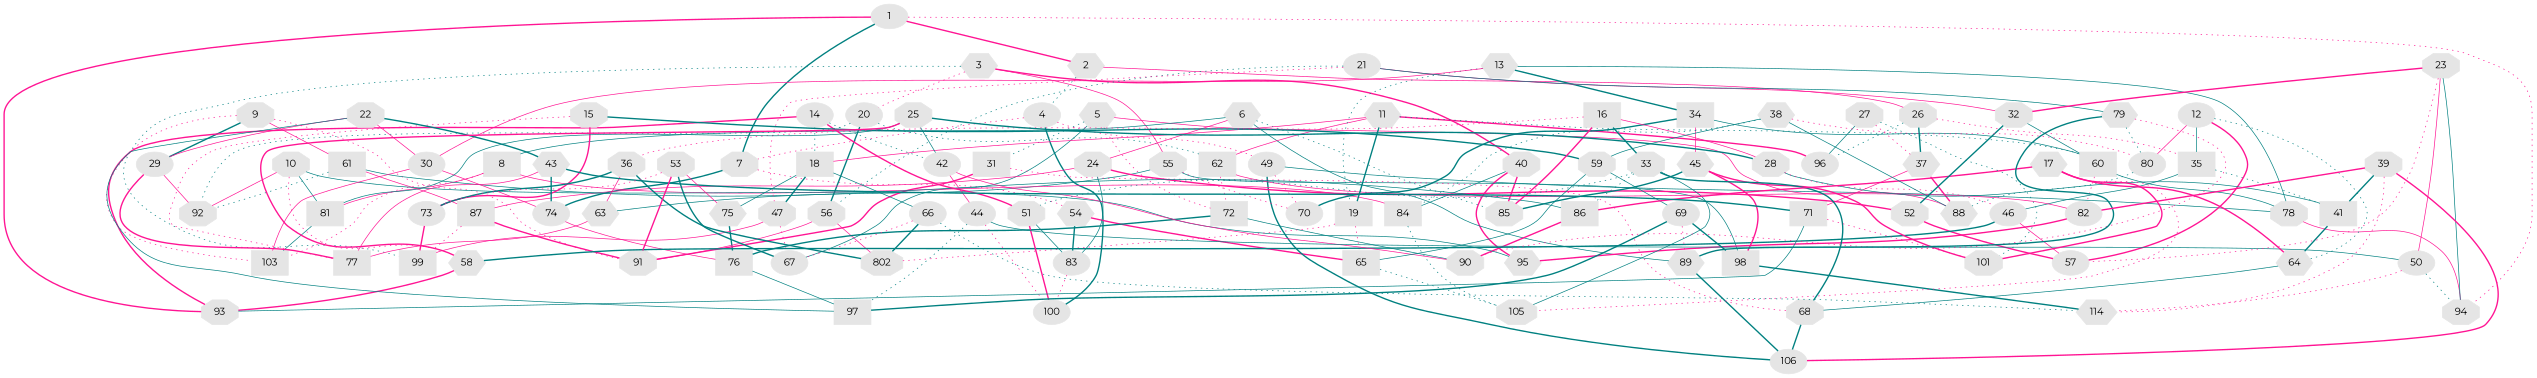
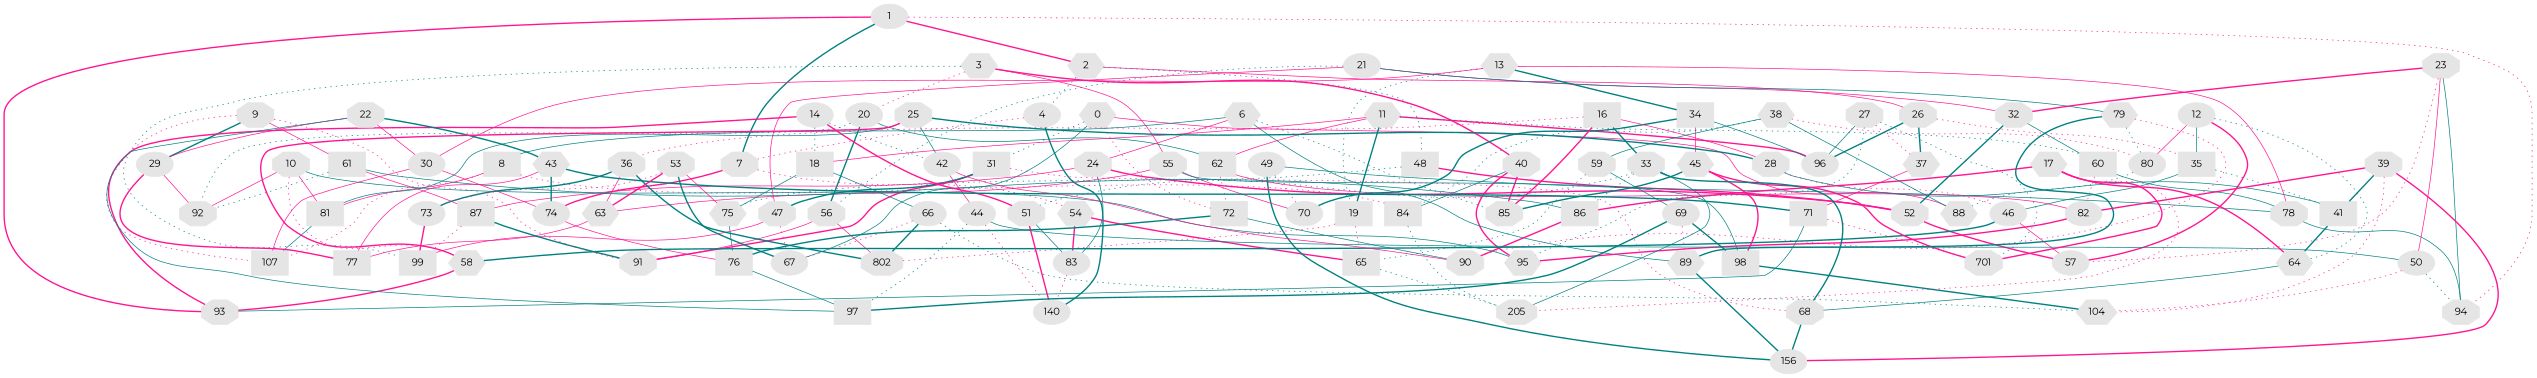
  graph {
    fontname=Montserrat
    node [color=gray90 fontname=Montserrat shape=octagon style=filled]
    edge [color=deeppink fontname=Montserrat style=solid]
    1 [shape=ellipse]
    2 [shape=hexagon]
    7
    93
    94
    4 [shape=ellipse]
    26
+   48 [shape=box]
    54 [shape=hexagon]
    74 [shape=ellipse]
    49 [shape=ellipse]
-   100 [shape=ellipse]
+   100 [shape=ellipse label=140]
    35 [shape=box]
    96 [shape=ellipse]
    37 [shape=hexagon]
    75 [shape=hexagon]
    52
    3 [shape=hexagon]
    20 [shape=ellipse]
    40
    55
    99 [shape=box]
    92
    62 [shape=box]
    56
    85
    84 [shape=box]
    95 [shape=hexagon]
    70 [shape=ellipse]
    63 [shape=hexagon]
    98 [shape=box]
    78
-   106 [shape=ellipse]
-   5 [shape=hexagon]
+   106 [shape=ellipse label=156]
+   5 [shape=hexagon label=0]
    31 [shape=box]
    67 [shape=ellipse]
    72 [shape=box]
    88 [shape=hexagon]
    91
    47
    68
    90
    76 [shape=box]
    6 [shape=hexagon]
    8 [shape=box]
    24
    89 [shape=hexagon]
    81 [shape=box]
-   103 [shape=box]
+   103 [shape=box label=107]
    83 [shape=ellipse]
    87 [shape=box]
    65 [shape=box]
-   105
+   105 [label=205]
    9
    29 [shape=ellipse]
    61 [shape=box]
    77 [shape=box]
    86 [shape=box]
    10
    58 [shape=hexagon]
    11 [shape=hexagon]
    18 [shape=box]
    19 [shape=box]
    60 [shape=box]
    66 [shape=ellipse]
    n66 [label=802]
    82 [shape=ellipse]
    12 [shape=ellipse]
    57 [shape=ellipse]
    64 [shape=hexagon]
    80 [shape=ellipse]
    41 [shape=box]
    46 [shape=ellipse]
    13 [shape=hexagon]
    30 [shape=ellipse]
    34 [shape=box]
    45 [shape=hexagon]
    14 [shape=ellipse]
    42 [shape=ellipse]
    51
    44 [shape=ellipse]
-   15
    59
    73 [shape=ellipse]
    69 [shape=ellipse]
    16 [shape=box]
    28
    33
    36
    17 [shape=hexagon]
-   101
-   104 [shape=hexagon label=114]
+   101 [label=701]
+   104 [shape=hexagon]
    21 [shape=ellipse]
    32
    79 [shape=hexagon]
    22
    43 [shape=hexagon]
    97 [shape=box]
    71 [shape=box]
    23
    50 [shape=ellipse]
    25
    27
    38 [shape=hexagon]
    39
    53
    1 -- 2 [style=bold]
    1 -- 7 [color=teal style=bold]
    1 -- 93 [style=bold]
    1 -- 94 [style=dotted]
    2 -- 4 [color=teal style=dotted]
    2 -- 26
+   2 -- 48 [color=teal style=dotted]
    7 -- 54 [style=dotted]
-   7 -- 74 [color=teal style=bold]
+   7 -- 74 [style=bold]
    4 -- 7 [style=dotted]
-   4 -- 49 [style=dotted]
    4 -- 100 [color=teal style=bold]
    26 -- 35 [style=dotted]
-   26 -- 96 [color=teal style=dotted]
+   26 -- 96 [color=teal style=bold]
    26 -- 37 [color=teal style=bold]
-   54 -- 83 [color=teal style=bold]
+   48 -- 75 [color=teal style=dotted]
+   48 -- 52 [style=bold]
+   54 -- 83 [style=bold]
    54 -- 65 [style=bold]
    74 -- 76
    49 -- 70 [style=dotted]
    49 -- 78 [color=teal]
    49 -- 106 [color=teal style=bold]
    35 -- 41 [color=teal style=dotted]
    35 -- 46 [color=teal]
-   37 -- 88 [style=bold]
    37 -- 71
-   75 -- 76 [color=teal style=bold]
+   75 -- 76 [color=teal]
    52 -- 57 [style=bold]
    3 -- 20 [style=dotted]
    3 -- 40 [style=bold]
    3 -- 55
    3 -- 99 [color=teal style=dotted]
    20 -- 92 [color=teal style=dotted]
-   20 -- 62 [color=teal style=dotted]
+   20 -- 62 [color=teal]
    20 -- 56 [color=teal style=bold]
    40 -- 85 [style=bold]
    40 -- 84 [color=teal]
    40 -- 95 [style=bold]
-   55 -- 70 [style=dotted]
-   55 -- 63 [color=teal]
+   55 -- 70
+   55 -- 63
    55 -- 98 [color=teal]
    62 -- 72 [style=dotted]
    62 -- 82
    56 -- 91
    56 -- n66
    84 -- 105 [color=teal style=dotted]
    63 -- 77
    98 -- 104 [color=teal style=bold]
-   78 -- 94
+   78 -- 94 [color=teal]
    5 -- 31 [color=teal style=dotted]
    5 -- 67 [color=teal]
    5 -- 72 [style=dotted]
    5 -- 88
    31 -- 91 [style=bold]
-   18 -- 47 [color=teal style=bold]
+   31 -- 47 [color=teal style=bold]
    31 -- 68 [style=dotted]
    72 -- 90 [color=teal]
    72 -- 76 [color=teal style=bold]
    47 -- 99
    47 -- 67 [style=dotted]
    68 -- 106 [color=teal style=bold]
    76 -- 97 [color=teal]
    6 -- 85 [color=teal style=dotted]
    6 -- 8 [color=teal]
    6 -- 24
    6 -- 89 [color=teal]
-   8 -- 84
+   8 -- 84 [style=dotted]
    8 -- 81
    8 -- 103 [style=dotted]
    24 -- 52 [style=bold]
    24 -- 83 [color=teal]
    24 -- 87
    89 -- 106 [color=teal style=bold]
    81 -- 103 [color=teal]
    83 -- 100 [style=dotted]
    87 -- 99 [style=dotted]
-   87 -- 91 [style=bold]
+   87 -- 91 [color=teal style=bold]
    65 -- 105 [color=teal style=dotted]
    9 -- 91 [style=dotted]
    9 -- 103 [style=dotted]
    9 -- 29 [color=teal style=bold]
    9 -- 61
    29 -- 92
    29 -- 77 [style=bold]
    61 -- 92 [color=teal style=dotted]
    61 -- 87
    61 -- 86 [color=teal]
    86 -- 90 [style=bold]
    10 -- 92
    10 -- 95 [color=teal]
-   10 -- 81 [color=teal]
+   10 -- 81
    10 -- 58 [style=dotted]
    58 -- 93 [style=bold]
    11 -- 96 [style=bold]
    11 -- 62
    11 -- 18
    11 -- 19 [color=teal style=bold]
    11 -- 60 [color=teal style=dotted]
    18 -- 75 [color=teal]
    18 -- 66 [color=teal]
    19 -- 65 [style=dotted]
    19 -- n66 [style=dotted]
    60 -- 78 [color=teal]
    60 -- 82 [style=dotted]
    66 -- 67 [style=dotted]
    66 -- n66 [color=teal style=bold]
    66 -- 104 [color=teal style=dotted]
    82 -- 95 [style=bold]
    12 -- 35 [color=teal]
    12 -- 57 [style=bold]
    12 -- 64 [color=teal style=dotted]
    12 -- 80
    64 -- 68 [color=teal]
    80 -- 88 [color=teal style=dotted]
    41 -- 64 [color=teal style=bold]
    46 -- 58 [color=teal style=bold]
    46 -- 57
-   13 -- 78 [color=teal]
+   13 -- 78
    13 -- 19 [color=teal style=dotted]
    13 -- 30
    13 -- 34 [color=teal style=bold]
    30 -- 74
    30 -- 103
-   34 -- 60 [color=teal]
+   34 -- 96 [color=teal]
    34 -- 70 [color=teal style=bold]
    34 -- 45
    45 -- 85 [color=teal style=bold]
    45 -- 98 [style=bold]
    45 -- 101 [style=bold]
    14 -- 93 [style=bold]
    14 -- 18 [color=teal style=dotted]
    14 -- 42 [color=teal style=dotted]
    14 -- 51 [style=bold]
    42 -- 90
    42 -- 44
    51 -- 100 [style=bold]
    51 -- 83 [color=teal]
    44 -- 100 [style=dotted]
    44 -- 97 [color=teal style=dotted]
    44 -- 50 [color=teal]
-   15 -- 77 [style=dotted]
-   15 -- 59 [color=teal style=bold]
-   15 -- 73 [style=bold]
-   59 -- 65 [color=teal]
+   59 -- 65 [color=teal style=dotted]
    59 -- 69 [color=teal]
    73 -- 99 [style=bold]
    69 -- 98 [color=teal style=bold]
    69 -- 89 [style=dotted]
    69 -- 97 [color=teal style=bold]
    16 -- 85 [style=bold]
    16 -- 28
    16 -- 33 [color=teal style=bold]
    16 -- 36 [style=dotted]
    28 -- 41 [color=teal]
    28 -- 46 [style=dotted]
    33 -- 68 [color=teal style=bold]
    33 -- 105 [color=teal]
    33 -- 86 [color=teal style=dotted]
    33 -- 51 [color=teal style=dotted]
    36 -- 63
    36 -- n66 [color=teal style=bold]
    36 -- 73 [color=teal style=bold]
    17 -- 105 [style=dotted]
    17 -- 86 [style=bold]
    17 -- 64 [style=bold]
    17 -- 101 [style=bold]
    21 -- 56 [color=teal style=dotted]
-   21 -- 47 [style=dotted]
+   21 -- 47
    21 -- 32
    21 -- 79 [color=teal]
    32 -- 52 [color=teal style=bold]
    32 -- 60 [color=teal]
    79 -- 90 [style=dotted]
    79 -- 89 [color=teal style=bold]
    79 -- 80 [color=teal style=dotted]
    22 -- 29
    22 -- 30
    22 -- 43 [color=teal style=bold]
    22 -- 97 [color=teal]
    43 -- 74 [color=teal style=bold]
    43 -- 77
    43 -- 71 [color=teal style=bold]
    71 -- 93 [color=teal]
    71 -- 101 [style=dotted]
    23 -- 94 [color=teal]
    23 -- 57 [style=dotted]
    23 -- 32 [style=bold]
    23 -- 50
    50 -- 94 [color=teal style=dotted]
    50 -- 104 [style=dotted]
    25 -- 81 [color=teal]
    25 -- 58 [style=bold]
    25 -- 42 [color=teal]
    25 -- 28 [color=teal style=bold]
    27 -- 96 [color=teal]
    27 -- 37 [style=dotted]
+   27 -- 95 [color=teal style=dotted]
    27 -- 101 [color=teal style=dotted]
    38 -- 84 [color=teal style=dotted]
    38 -- 88 [color=teal]
    38 -- 80 [style=dotted]
    38 -- 59 [color=teal]
    39 -- 106 [style=bold]
    39 -- 82 [style=bold]
    39 -- 41 [color=teal style=bold]
    39 -- 104 [style=dotted]
    53 -- 75
-   53 -- 91 [style=bold]
+   53 -- 63 [style=bold]
    53 -- 67 [color=teal style=bold]
    53 -- 73 [style=dotted]
  }
